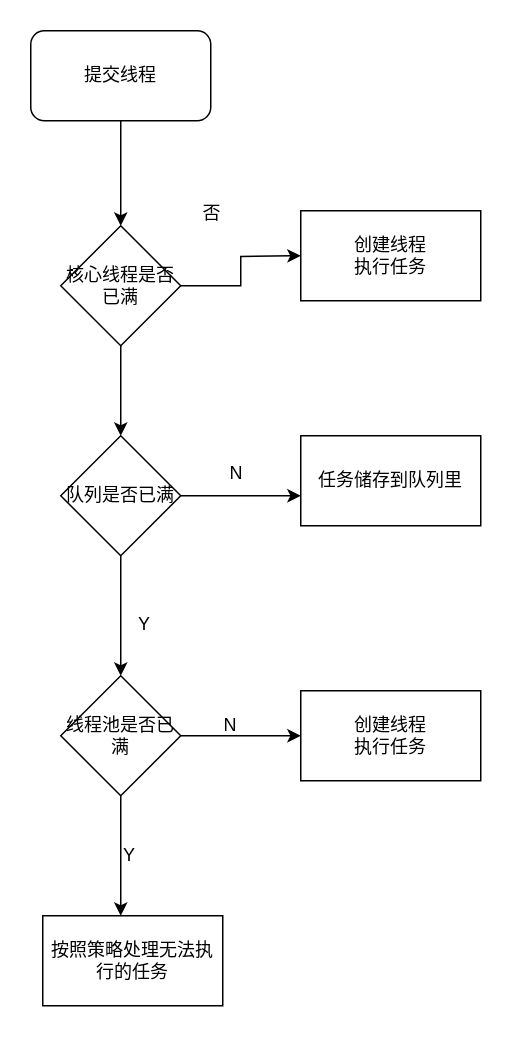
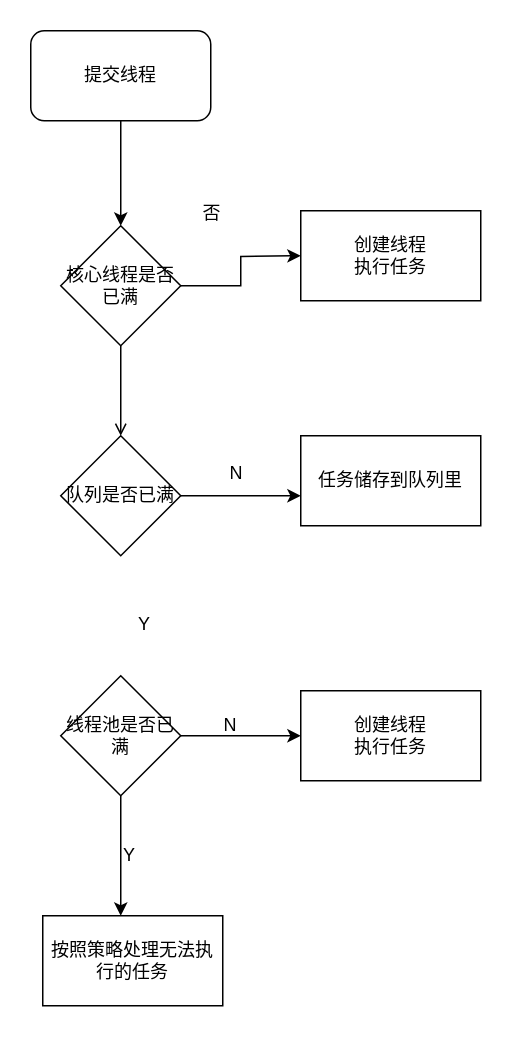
  <mxCell id="0" />
  <mxCell id="1" parent="0" />
  <mxCell id="2" value="" style="edgeStyle=orthogonalEdgeStyle;rounded=0;orthogonalLoop=1;jettySize=auto;html=1;" edge="1" parent="1" source="3" target="6"><mxGeometry relative="1" as="geometry" /></mxCell>
  <mxCell id="3" value="提交线程" style="rounded=1;whiteSpace=wrap;html=1;" vertex="1" parent="1"><mxGeometry x="20" y="20" width="120" height="60" as="geometry" /></mxCell>
- <mxCell id="4" value="" style="edgeStyle=orthogonalEdgeStyle;rounded=0;orthogonalLoop=1;jettySize=auto;html=1;" edge="1" parent="1" source="6" target="9"><mxGeometry relative="1" as="geometry" /></mxCell>
+ <mxCell id="4" value="" style="edgeStyle=orthogonalEdgeStyle;rounded=0;orthogonalLoop=1;jettySize=auto;html=1;endArrow=open;" edge="1" parent="1" source="6" target="9"><mxGeometry relative="1" as="geometry" /></mxCell>
  <mxCell id="5" value="" style="edgeStyle=orthogonalEdgeStyle;rounded=0;orthogonalLoop=1;jettySize=auto;html=1;" edge="1" parent="1" source="6"><mxGeometry relative="1" as="geometry"><mxPoint x="200" y="170" as="targetPoint" /></mxGeometry></mxCell>
  <mxCell id="6" value="核心线程是否已满" style="rhombus;whiteSpace=wrap;html=1;" vertex="1" parent="1"><mxGeometry x="40" y="150" width="80" height="80" as="geometry" /></mxCell>
- <mxCell id="7" value="" style="edgeStyle=orthogonalEdgeStyle;rounded=0;orthogonalLoop=1;jettySize=auto;html=1;" edge="1" parent="1" source="9" target="12"><mxGeometry relative="1" as="geometry" /></mxCell>
  <mxCell id="8" value="" style="edgeStyle=orthogonalEdgeStyle;rounded=0;orthogonalLoop=1;jettySize=auto;html=1;" edge="1" parent="1" source="9"><mxGeometry relative="1" as="geometry"><mxPoint x="200" y="330" as="targetPoint" /></mxGeometry></mxCell>
  <mxCell id="9" value="队列是否已满" style="rhombus;whiteSpace=wrap;html=1;" vertex="1" parent="1"><mxGeometry x="40" y="290" width="80" height="80" as="geometry" /></mxCell>
  <mxCell id="10" value="" style="edgeStyle=orthogonalEdgeStyle;rounded=0;orthogonalLoop=1;jettySize=auto;html=1;" edge="1" parent="1" source="12"><mxGeometry relative="1" as="geometry"><mxPoint x="80" y="610" as="targetPoint" /></mxGeometry></mxCell>
  <mxCell id="11" value="" style="edgeStyle=orthogonalEdgeStyle;rounded=0;orthogonalLoop=1;jettySize=auto;html=1;" edge="1" parent="1" source="12"><mxGeometry relative="1" as="geometry"><mxPoint x="200" y="490" as="targetPoint" /></mxGeometry></mxCell>
  <mxCell id="12" value="线程池是否已满" style="rhombus;whiteSpace=wrap;html=1;" vertex="1" parent="1"><mxGeometry x="40" y="450" width="80" height="80" as="geometry" /></mxCell>
  <mxCell id="13" value="创建线程&lt;br&gt;执行任务" style="rounded=0;whiteSpace=wrap;html=1;" vertex="1" parent="1"><mxGeometry x="200" y="140" width="120" height="60" as="geometry" /></mxCell>
  <mxCell id="14" value="否" style="text;html=1;resizable=0;points=[];autosize=1;align=left;verticalAlign=top;spacingTop=-4;" vertex="1" parent="1"><mxGeometry x="133" y="132" width="30" height="20" as="geometry" /></mxCell>
  <mxCell id="15" value="任务储存到队列里" style="rounded=0;whiteSpace=wrap;html=1;" vertex="1" parent="1"><mxGeometry x="200" y="290" width="120" height="60" as="geometry" /></mxCell>
  <mxCell id="16" value="创建线程&lt;br&gt;执行任务" style="rounded=0;whiteSpace=wrap;html=1;" vertex="1" parent="1"><mxGeometry x="200" y="460" width="120" height="60" as="geometry" /></mxCell>
  <mxCell id="17" value="按照策略处理无法执行的任务" style="rounded=0;whiteSpace=wrap;html=1;" vertex="1" parent="1"><mxGeometry x="28" y="610" width="120" height="60" as="geometry" /></mxCell>
  <mxCell id="18" value="Y" style="text;html=1;resizable=0;points=[];autosize=1;align=left;verticalAlign=top;spacingTop=-4;" vertex="1" parent="1"><mxGeometry x="90" y="406" width="20" height="20" as="geometry" /></mxCell>
  <mxCell id="19" value="Y" style="text;html=1;resizable=0;points=[];autosize=1;align=left;verticalAlign=top;spacingTop=-4;" vertex="1" parent="1"><mxGeometry x="80" y="560" width="20" height="20" as="geometry" /></mxCell>
  <mxCell id="20" value="N" style="text;html=1;resizable=0;points=[];autosize=1;align=left;verticalAlign=top;spacingTop=-4;" vertex="1" parent="1"><mxGeometry x="151" y="305" width="20" height="20" as="geometry" /></mxCell>
  <mxCell id="21" value="N" style="text;html=1;resizable=0;points=[];autosize=1;align=left;verticalAlign=top;spacingTop=-4;" vertex="1" parent="1"><mxGeometry x="147" y="473" width="20" height="20" as="geometry" /></mxCell>
